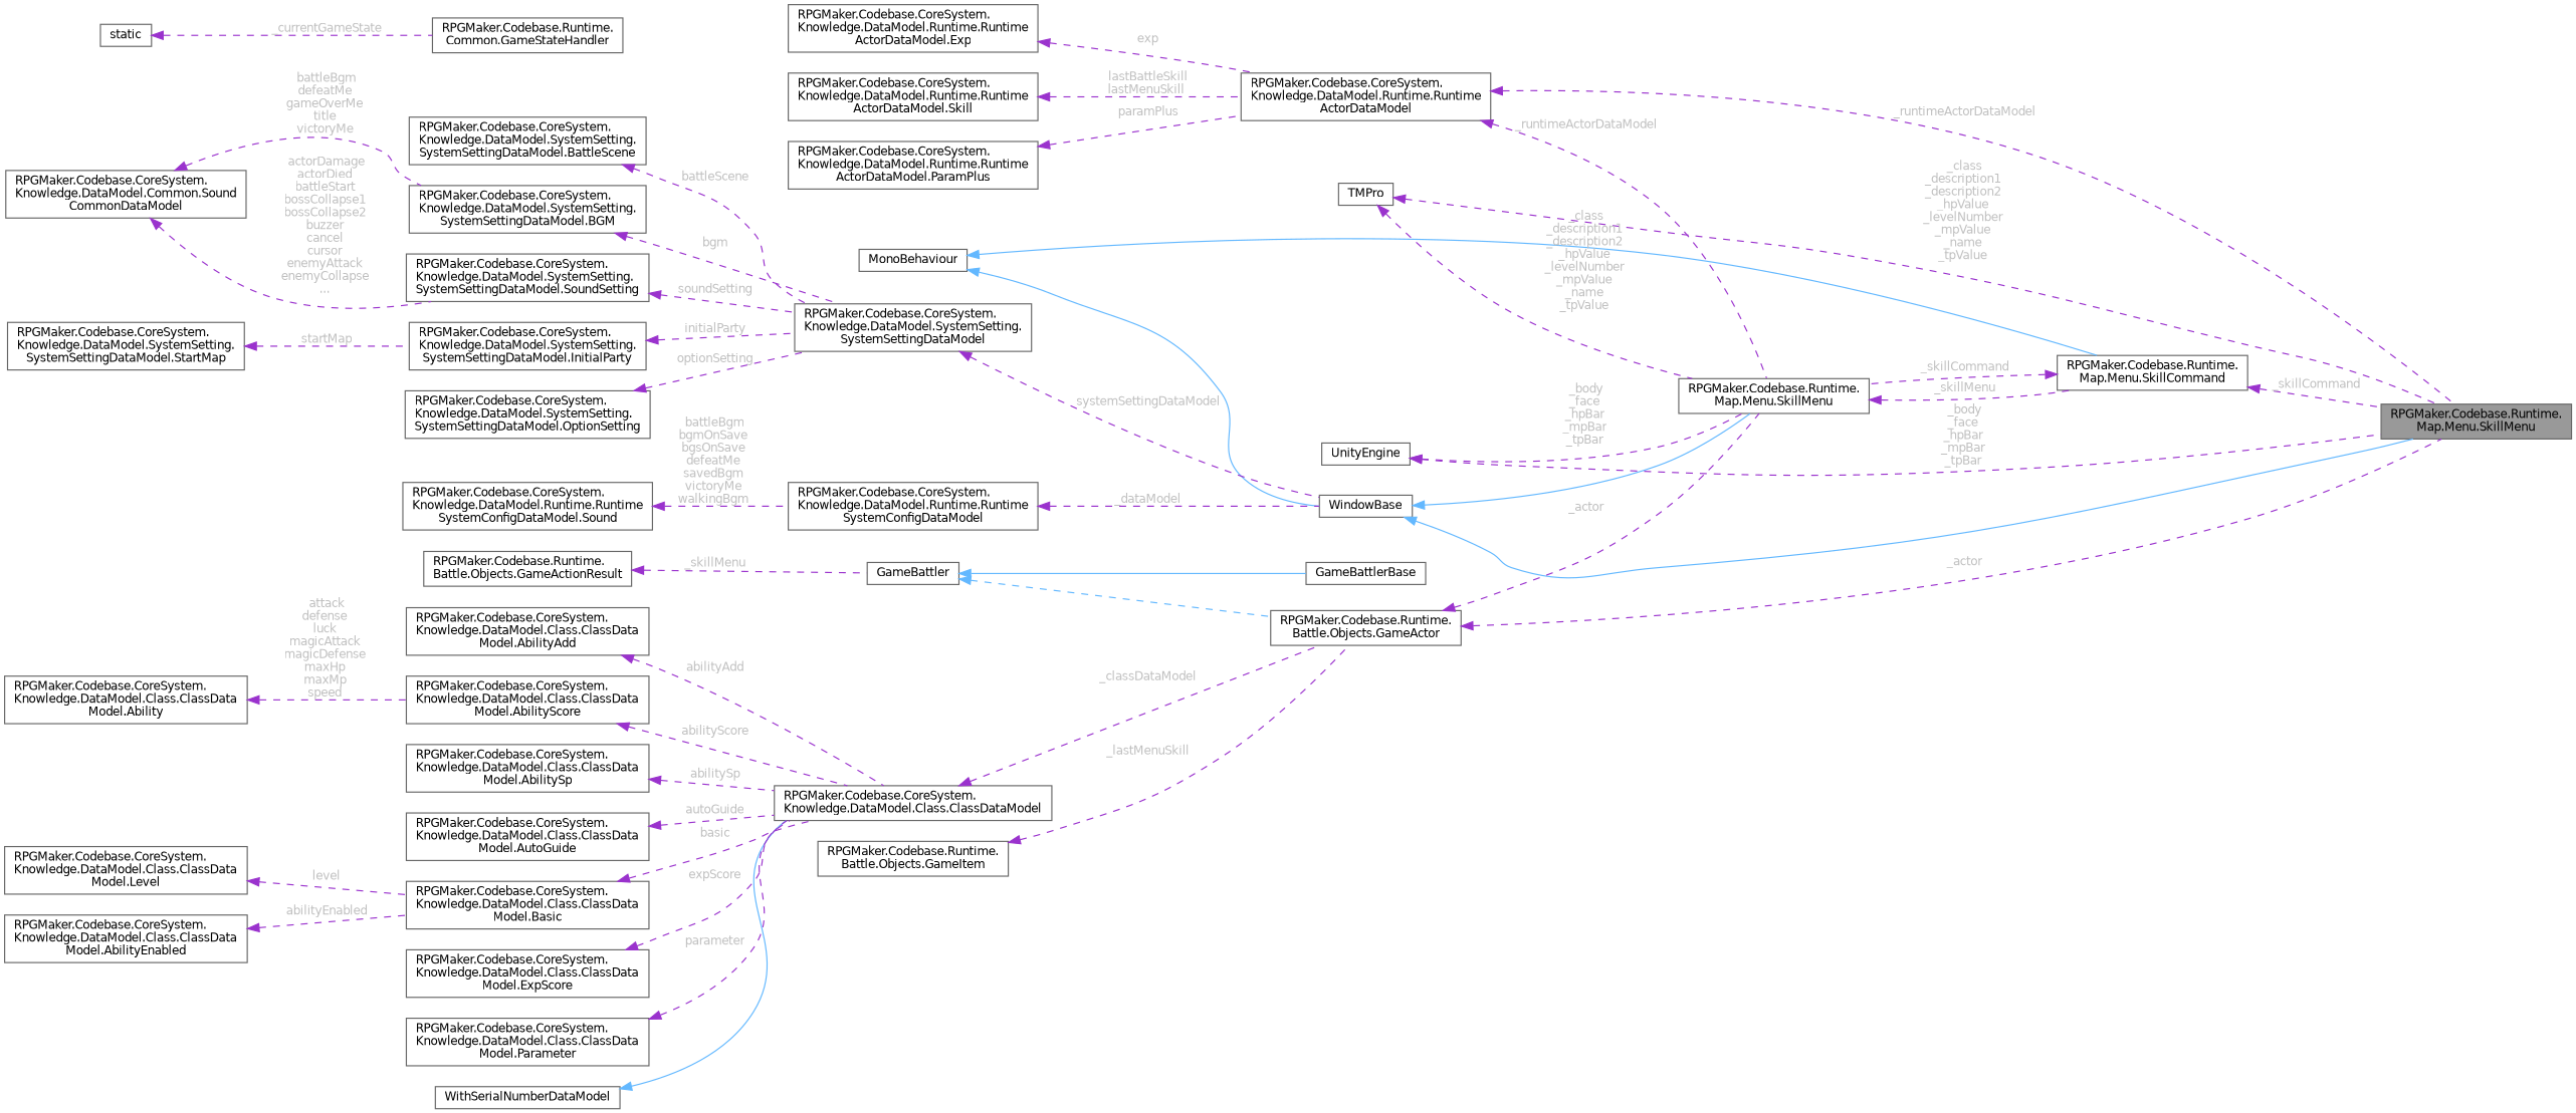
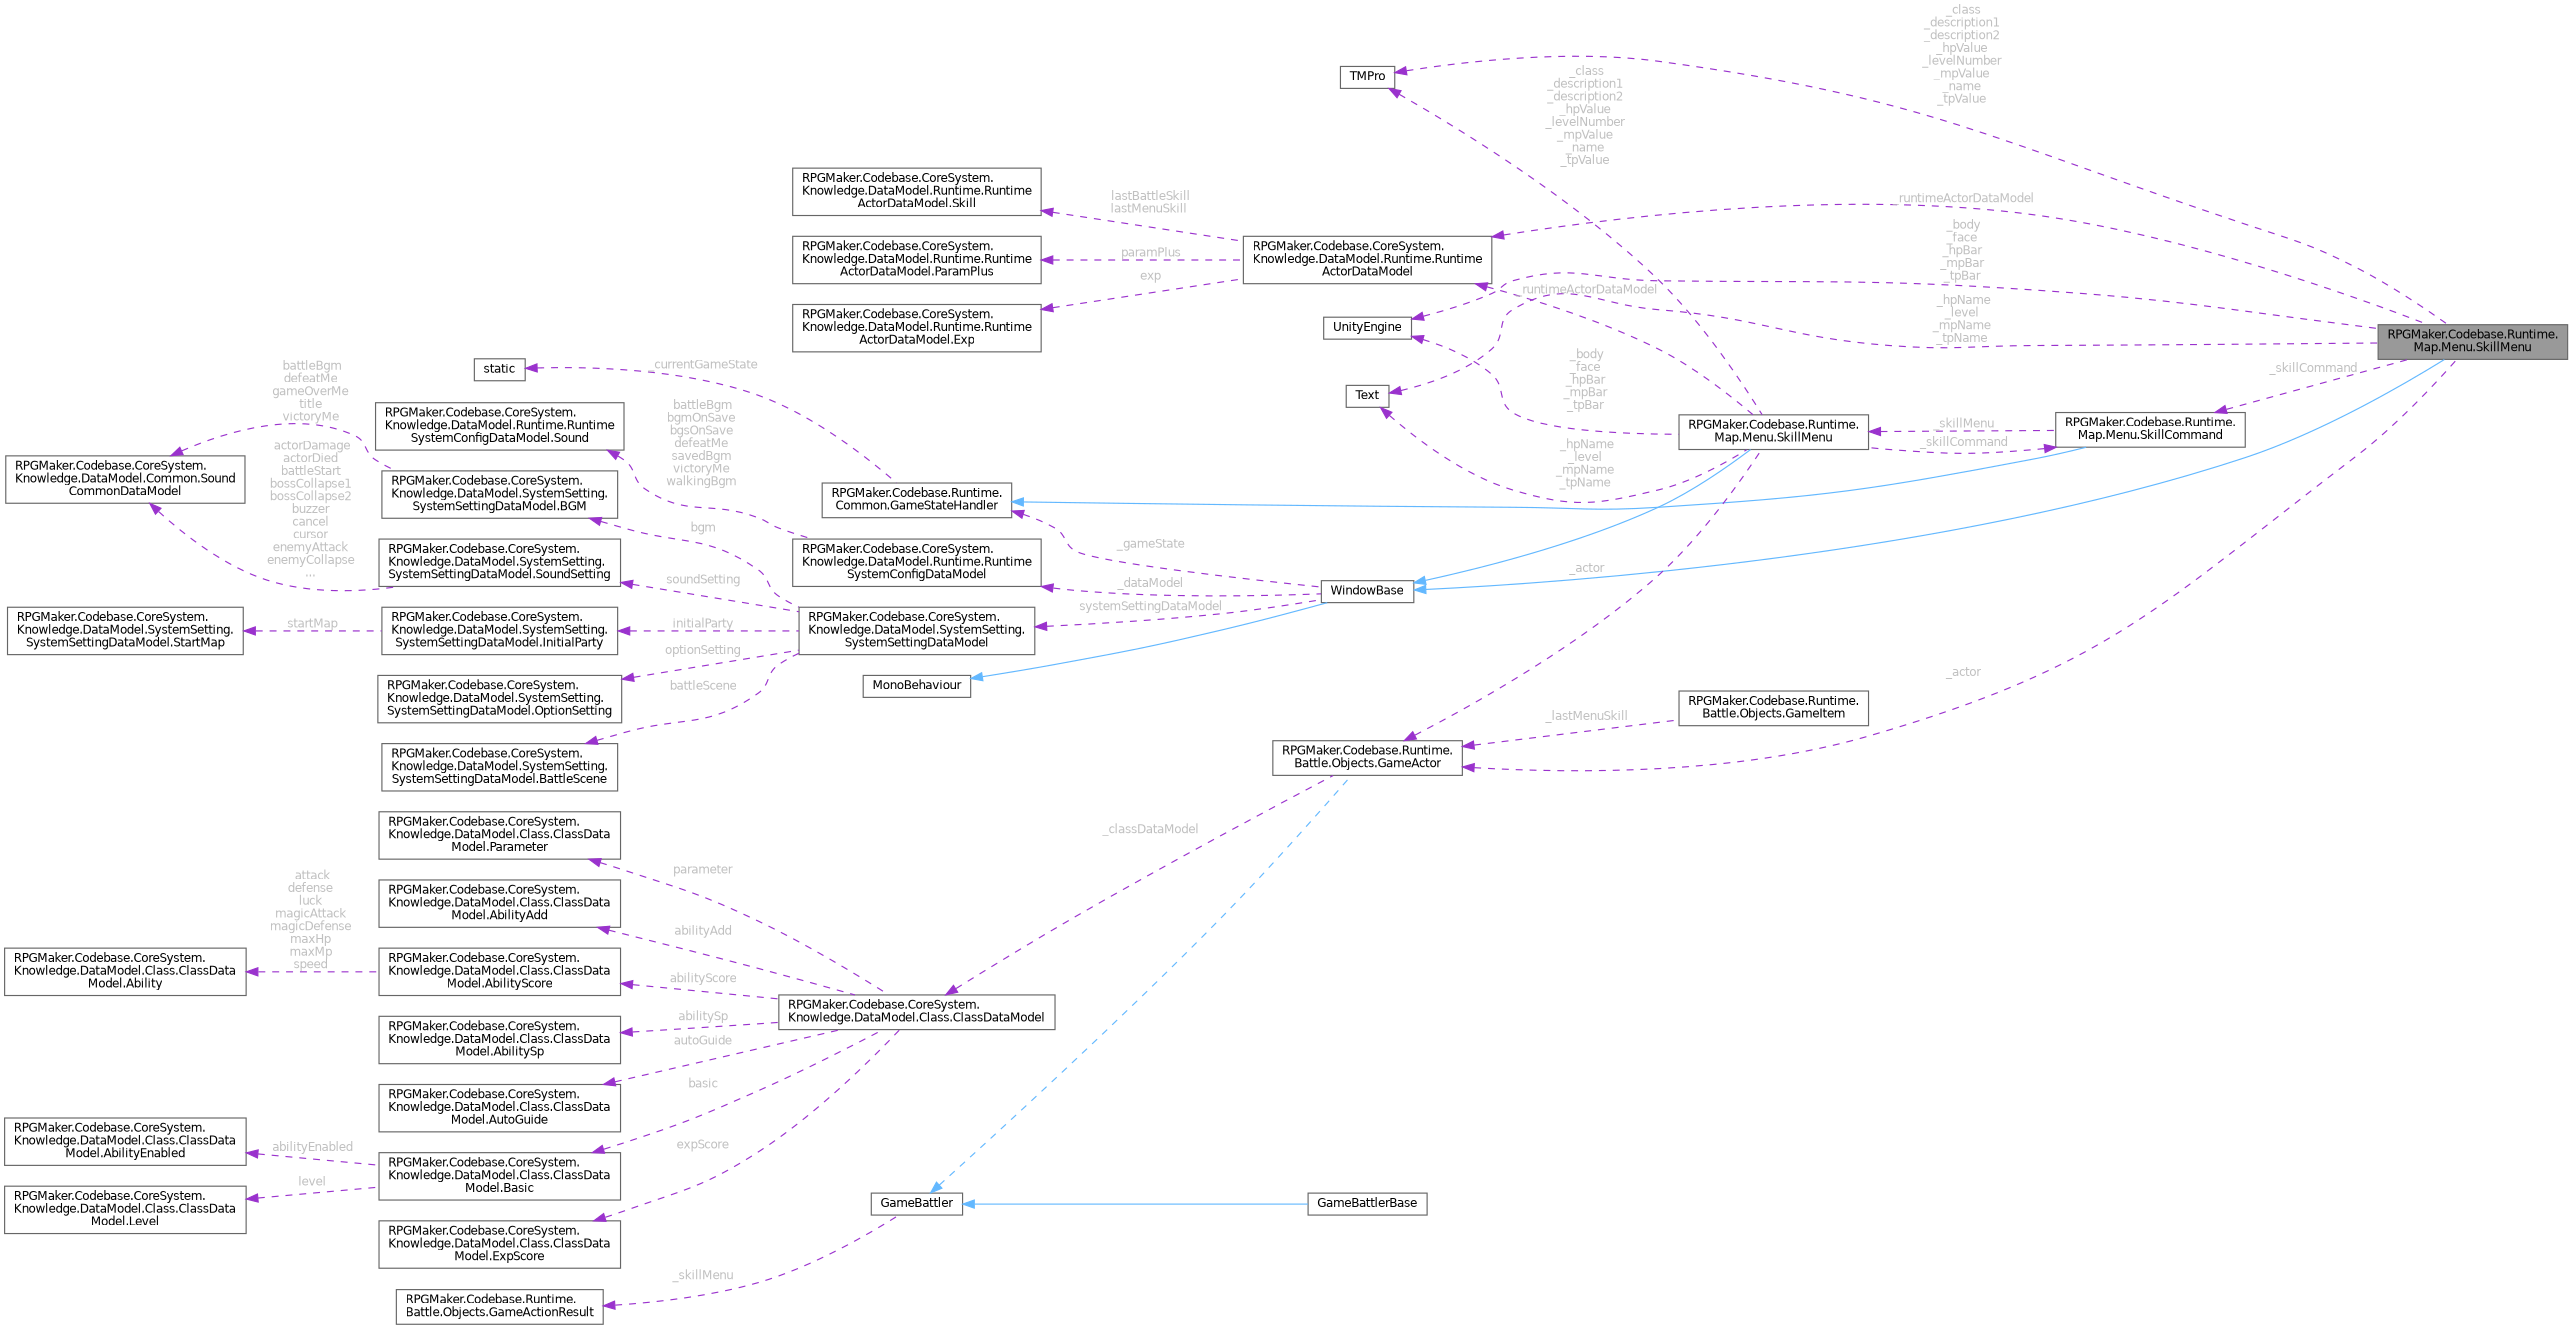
  digraph {
    rankdir=LR
    node [color=gray40 fillcolor=white fontname=Helvetica fontsize=10 shape=box style=filled]
    edge [color=darkorchid3 dir=back fontname=Helvetica fontsize=10 labelfontname=Helvetica labelfontsize=10 style=dashed fontcolor=grey]
    n1 [fillcolor=grey60 fontcolor=black height=0.2 label="RPGMaker.Codebase.Runtime.\lMap.Menu.SkillMenu" width=0.4]
    n2 [height=0.2 label=WindowBase width=0.4]
    n3 [height=0.2 label="RPGMaker.Codebase.Runtime.\lMap.Menu.SkillMenu" width=0.4]
    n4 [height=0.2 label="RPGMaker.Codebase.Runtime.\lMap.Menu.SkillCommand" width=0.4]
    n5 [height=0.2 label=MonoBehaviour width=0.4]
    n6 [height=0.2 label="RPGMaker.Codebase.Runtime.\lCommon.GameStateHandler" width=0.4]
    n7 [height=0.2 label=static width=0.4]
    n8 [height=0.2 label="RPGMaker.Codebase.CoreSystem.\lKnowledge.DataModel.SystemSetting.\lSystemSettingDataModel" width=0.4]
    n9 [height=0.2 label="RPGMaker.Codebase.CoreSystem.\lKnowledge.DataModel.SystemSetting.\lSystemSettingDataModel.BattleScene" width=0.4]
    n10 [height=0.2 label="RPGMaker.Codebase.CoreSystem.\lKnowledge.DataModel.SystemSetting.\lSystemSettingDataModel.BGM" width=0.4]
    n11 [height=0.2 label="RPGMaker.Codebase.CoreSystem.\lKnowledge.DataModel.Common.Sound\lCommonDataModel" width=0.4]
    n12 [height=0.2 label="RPGMaker.Codebase.CoreSystem.\lKnowledge.DataModel.SystemSetting.\lSystemSettingDataModel.SoundSetting" width=0.4]
    n13 [height=0.2 label="RPGMaker.Codebase.CoreSystem.\lKnowledge.DataModel.SystemSetting.\lSystemSettingDataModel.InitialParty" width=0.4]
    n14 [height=0.2 label="RPGMaker.Codebase.CoreSystem.\lKnowledge.DataModel.SystemSetting.\lSystemSettingDataModel.StartMap" width=0.4]
    n15 [height=0.2 label="RPGMaker.Codebase.CoreSystem.\lKnowledge.DataModel.SystemSetting.\lSystemSettingDataModel.OptionSetting" width=0.4]
    n16 [height=0.2 label="RPGMaker.Codebase.CoreSystem.\lKnowledge.DataModel.Runtime.Runtime\lSystemConfigDataModel" width=0.4]
    n17 [height=0.2 label="RPGMaker.Codebase.CoreSystem.\lKnowledge.DataModel.Runtime.Runtime\lSystemConfigDataModel.Sound" width=0.4]
    n18 [height=0.2 label=TMPro width=0.4]
    n19 [height=0.2 label=UnityEngine width=0.4]
+   n20 [height=0.2 label=Text width=0.4]
    n21 [height=0.2 label="RPGMaker.Codebase.CoreSystem.\lKnowledge.DataModel.Runtime.Runtime\lActorDataModel" width=0.4]
    n22 [height=0.2 label="RPGMaker.Codebase.CoreSystem.\lKnowledge.DataModel.Runtime.Runtime\lActorDataModel.Exp" width=0.4]
    n23 [height=0.2 label="RPGMaker.Codebase.CoreSystem.\lKnowledge.DataModel.Runtime.Runtime\lActorDataModel.Skill" width=0.4]
    n24 [height=0.2 label="RPGMaker.Codebase.CoreSystem.\lKnowledge.DataModel.Runtime.Runtime\lActorDataModel.ParamPlus" width=0.4]
    n25 [height=0.2 label="RPGMaker.Codebase.Runtime.\lBattle.Objects.GameActor" width=0.4]
    n26 [height=0.2 label=GameBattler width=0.4]
    n27 [height=0.2 label=GameBattlerBase width=0.4]
    n28 [height=0.2 label="RPGMaker.Codebase.Runtime.\lBattle.Objects.GameActionResult" width=0.4]
    n29 [height=0.2 label="RPGMaker.Codebase.CoreSystem.\lKnowledge.DataModel.Class.ClassDataModel" width=0.4]
-   n30 [height=0.2 label=WithSerialNumberDataModel width=0.4]
    n31 [height=0.2 label="RPGMaker.Codebase.CoreSystem.\lKnowledge.DataModel.Class.ClassData\lModel.AbilityAdd" width=0.4]
    n32 [height=0.2 label="RPGMaker.Codebase.CoreSystem.\lKnowledge.DataModel.Class.ClassData\lModel.AbilityScore" width=0.4]
    n33 [height=0.2 label="RPGMaker.Codebase.CoreSystem.\lKnowledge.DataModel.Class.ClassData\lModel.Ability" width=0.4]
    n34 [height=0.2 label="RPGMaker.Codebase.CoreSystem.\lKnowledge.DataModel.Class.ClassData\lModel.AbilitySp" width=0.4]
    n35 [height=0.2 label="RPGMaker.Codebase.CoreSystem.\lKnowledge.DataModel.Class.ClassData\lModel.AutoGuide" width=0.4]
    n36 [height=0.2 label="RPGMaker.Codebase.CoreSystem.\lKnowledge.DataModel.Class.ClassData\lModel.Basic" width=0.4]
    n37 [height=0.2 label="RPGMaker.Codebase.CoreSystem.\lKnowledge.DataModel.Class.ClassData\lModel.AbilityEnabled" width=0.4]
    n38 [height=0.2 label="RPGMaker.Codebase.CoreSystem.\lKnowledge.DataModel.Class.ClassData\lModel.Level" width=0.4]
    n39 [height=0.2 label="RPGMaker.Codebase.CoreSystem.\lKnowledge.DataModel.Class.ClassData\lModel.ExpScore" width=0.4]
    n40 [height=0.2 label="RPGMaker.Codebase.CoreSystem.\lKnowledge.DataModel.Class.ClassData\lModel.Parameter" width=0.4]
    n41 [height=0.2 label="RPGMaker.Codebase.Runtime.\lBattle.Objects.GameItem" width=0.4]
    n2 -> n1 [color=steelblue1 style=solid fontcolor=""]
    n2 -> n3 [color=steelblue1 style=solid fontcolor=""]
    n3 -> n4 [label=" _skillMenu"]
    n4 -> n1 [label=" _skillCommand"]
    n4 -> n3 [label=" _skillCommand"]
    n5 -> n2 [color=steelblue1 style=solid fontcolor=""]
-   n5 -> n4 [color=steelblue1 style=solid fontcolor=""]
+   n6 -> n4 [color=steelblue1 style=solid fontcolor=""]
+   n6 -> n2 [label=" _gameState"]
    n7 -> n6 [label=" _currentGameState"]
    n8 -> n2 [label=" systemSettingDataModel"]
    n9 -> n8 [label=" battleScene"]
    n10 -> n8 [label=" bgm"]
    n11 -> n10 [label=" battleBgm\ndefeatMe\ngameOverMe\ntitle\nvictoryMe"]
    n11 -> n12 [label=" actorDamage\nactorDied\nbattleStart\nbossCollapse1\nbossCollapse2\nbuzzer\ncancel\ncursor\nenemyAttack\nenemyCollapse\n..."]
    n12 -> n8 [label=" soundSetting"]
    n13 -> n8 [label=" initialParty"]
    n14 -> n13 [label=" startMap"]
    n15 -> n8 [label=" optionSetting"]
    n16 -> n2 [label=" _dataModel"]
    n17 -> n16 [label=" battleBgm\nbgmOnSave\nbgsOnSave\ndefeatMe\nsavedBgm\nvictoryMe\nwalkingBgm"]
    n18 -> n1 [label=" _class\n_description1\n_description2\n_hpValue\n_levelNumber\n_mpValue\n_name\n_tpValue"]
    n18 -> n3 [label=" _class\n_description1\n_description2\n_hpValue\n_levelNumber\n_mpValue\n_name\n_tpValue"]
    n19 -> n1 [label=" _body\n_face\n_hpBar\n_mpBar\n_tpBar"]
    n19 -> n3 [label=" _body\n_face\n_hpBar\n_mpBar\n_tpBar"]
+   n20 -> n1 [label=" _hpName\n_level\n_mpName\n_tpName"]
+   n20 -> n3 [label=" _hpName\n_level\n_mpName\n_tpName"]
    n21 -> n1 [label=" _runtimeActorDataModel"]
    n21 -> n3 [label=" _runtimeActorDataModel"]
    n22 -> n21 [label=" exp"]
    n23 -> n21 [label=" lastBattleSkill\nlastMenuSkill"]
    n24 -> n21 [label=" paramPlus"]
    n25 -> n1 [label=" _actor"]
    n25 -> n3 [label=" _actor"]
    n26 -> n25 [color=steelblue1 fontcolor=""]
    n26 -> n27 [color=steelblue1 style=solid fontcolor=""]
    n28 -> n26 [label=" _skillMenu"]
    n29 -> n25 [label=" _classDataModel"]
-   n30 -> n29 [color=steelblue1 style=solid fontcolor=""]
    n31 -> n29 [label=" abilityAdd"]
    n32 -> n29 [label=" abilityScore"]
    n33 -> n32 [label=" attack\ndefense\nluck\nmagicAttack\nmagicDefense\nmaxHp\nmaxMp\nspeed"]
    n34 -> n29 [label=" abilitySp"]
    n35 -> n29 [label=" autoGuide"]
    n36 -> n29 [label=" basic"]
    n37 -> n36 [label=" abilityEnabled"]
    n38 -> n36 [label=" level"]
    n39 -> n29 [label=" expScore"]
    n40 -> n29 [label=" parameter"]
-   n41 -> n25 [label=" _lastMenuSkill"]
+   n25 -> n41 [label=" _lastMenuSkill"]
  }
